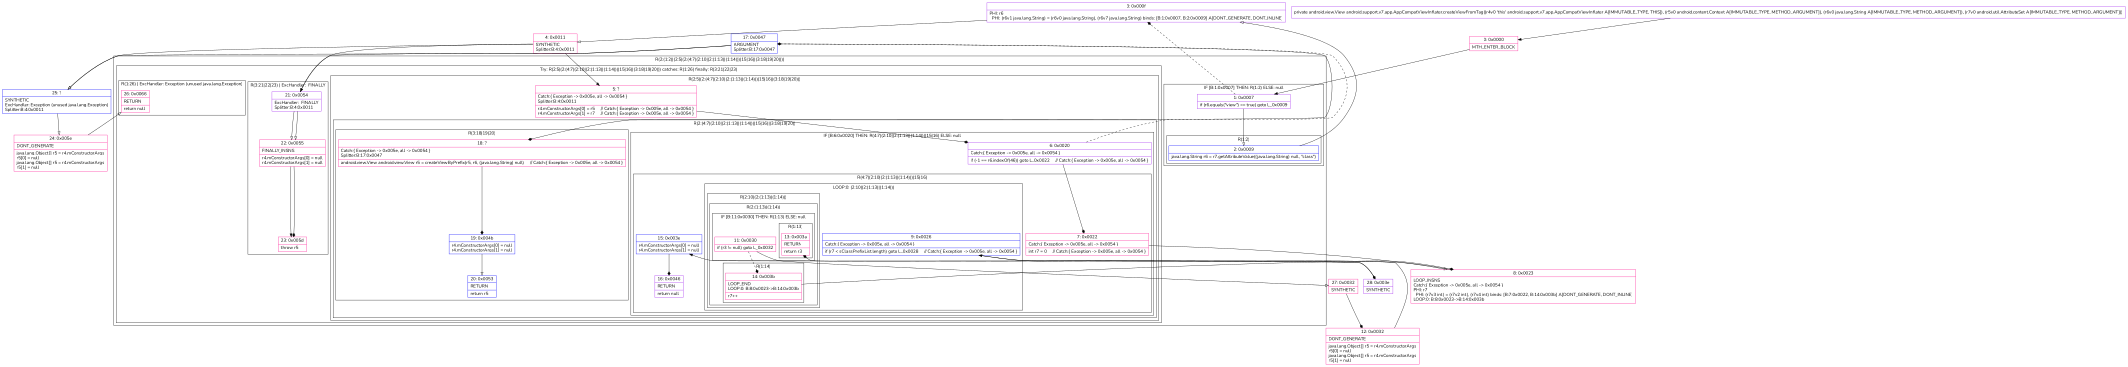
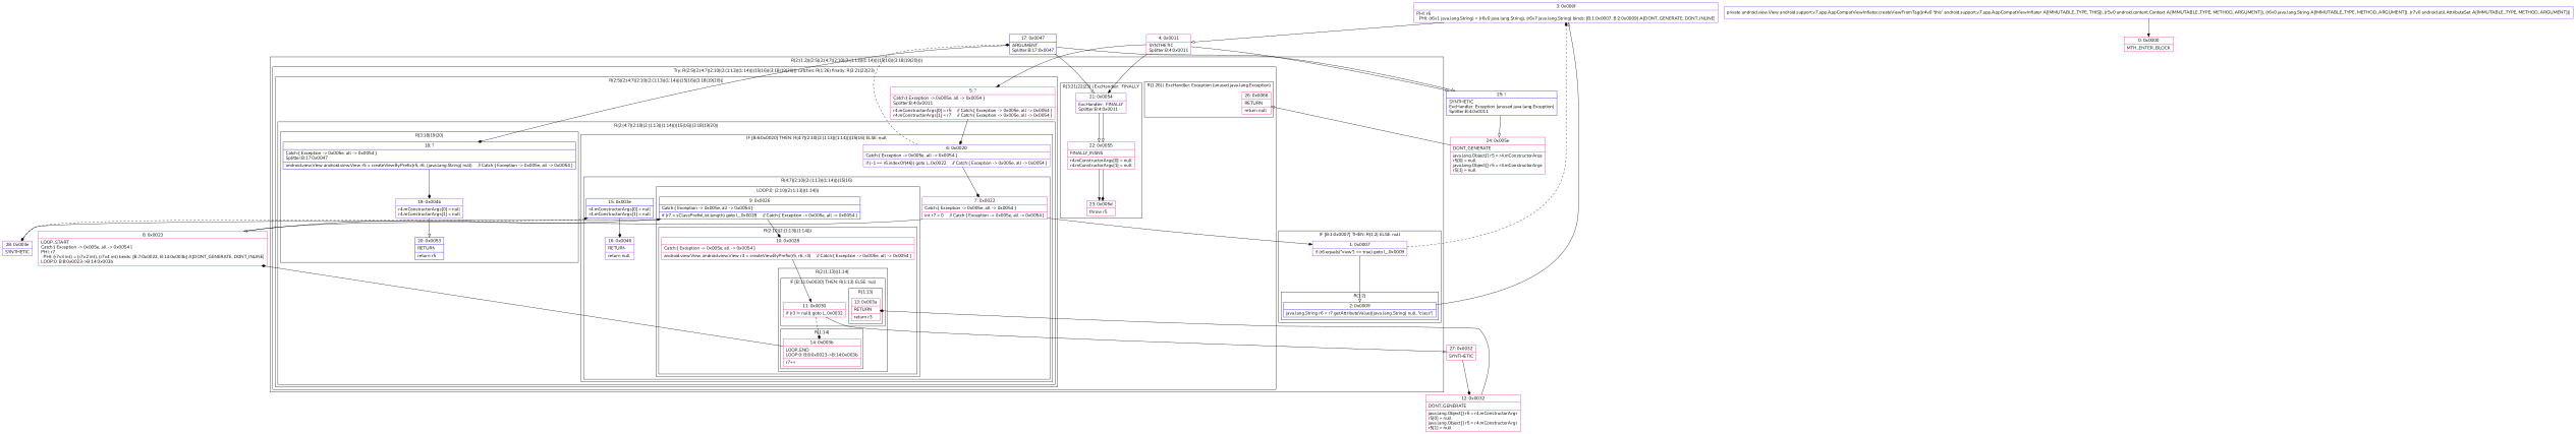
  digraph {
    fontname=Nunito
    node [color=deeppink fontname=Nunito shape=record]
    edge [arrowhead=diamond fontname=Nunito]
    n1 [color=blue label="{2\:\ 0x0009|java.lang.String r6 = r7.getAttributeValue((java.lang.String) null, \"class\")\l}"]
    n2 [color=purple label="{1\:\ 0x0007|if (r6.equals(\"view\") == true) goto L_0x0009\l}"]
    n3 [label="{13\:\ 0x003a|RETURN\l|return r3\l}"]
    n4 [label="{11\:\ 0x0030|if (r3 != null) goto L_0x0032\l}"]
    n5 [label="{14\:\ 0x003b|LOOP_END\lLOOP:0: B:8:0x0023\-\>B:14:0x003b\l|r7++\l}"]
+   n6 [label="{10\:\ 0x0028|Catch:\{ Exception \-\> 0x005e, all \-\> 0x0054 \}\l|android.view.View android.view.View r3 = createViewByPrefix(r5, r6, r3)     \/\/ Catch:\{ Exception \-\> 0x005e, all \-\> 0x0054 \}\l}"]
    n7 [color=blue label="{9\:\ 0x0026|Catch:\{ Exception \-\> 0x005e, all \-\> 0x0054 \}\l|if (r7 \< sClassPrefixList.length) goto L_0x0028     \/\/ Catch:\{ Exception \-\> 0x005e, all \-\> 0x0054 \}\l}"]
    n8 [label="{7\:\ 0x0022|Catch:\{ Exception \-\> 0x005e, all \-\> 0x0054 \}\l|int r7 = 0     \/\/ Catch:\{ Exception \-\> 0x005e, all \-\> 0x0054 \}\l}"]
    n9 [color=blue label="{15\:\ 0x003e|r4.mConstructorArgs[0] = null\lr4.mConstructorArgs[1] = null\l}"]
    n10 [color=purple label="{16\:\ 0x0046|RETURN\l|return null\l}"]
    n11 [color=purple label="{6\:\ 0x0020|Catch:\{ Exception \-\> 0x005e, all \-\> 0x0054 \}\l|if (\-1 == r6.indexOf(46)) goto L_0x0022     \/\/ Catch:\{ Exception \-\> 0x005e, all \-\> 0x0054 \}\l}"]
-   n12 [label="{18\:\ ?|Catch:\{ Exception \-\> 0x005e, all \-\> 0x0054 \}\lSplitter:B:17:0x0047\l|android.view.View android.view.View r5 = createViewByPrefix(r5, r6, (java.lang.String) null)     \/\/ Catch:\{ Exception \-\> 0x005e, all \-\> 0x0054 \}\l}"]
-   n13 [color=blue label="{19\:\ 0x004b|r4.mConstructorArgs[0] = null\lr4.mConstructorArgs[1] = null\l}"]
+   n12 [color=blue label="{18\:\ ?|Catch:\{ Exception \-\> 0x005e, all \-\> 0x0054 \}\lSplitter:B:17:0x0047\l|android.view.View android.view.View r5 = createViewByPrefix(r5, r6, (java.lang.String) null)     \/\/ Catch:\{ Exception \-\> 0x005e, all \-\> 0x0054 \}\l}"]
+   n13 [color=purple label="{19\:\ 0x004b|r4.mConstructorArgs[0] = null\lr4.mConstructorArgs[1] = null\l}"]
    n14 [color=blue label="{20\:\ 0x0053|RETURN\l|return r5\l}"]
    n15 [label="{5\:\ ?|Catch:\{ Exception \-\> 0x005e, all \-\> 0x0054 \}\lSplitter:B:4:0x0011\l|r4.mConstructorArgs[0] = r5     \/\/ Catch:\{ Exception \-\> 0x005e, all \-\> 0x0054 \}\lr4.mConstructorArgs[1] = r7     \/\/ Catch:\{ Exception \-\> 0x005e, all \-\> 0x0054 \}\l}"]
    n16 [label="{26\:\ 0x0066|RETURN\l|return null\l}"]
    n17 [color=purple label="{21\:\ 0x0054|ExcHandler:  FINALLY\lSplitter:B:4:0x0011\l}"]
    n18 [label="{22\:\ 0x0055|FINALLY_INSNS\l|r4.mConstructorArgs[0] = null\lr4.mConstructorArgs[1] = null\l}"]
    n19 [label="{23\:\ 0x005d|throw r5\l}"]
    n20 [color=purple label="{3\:\ 0x000f|PHI: r6 \l  PHI: (r6v1 java.lang.String) = (r6v0 java.lang.String), (r6v7 java.lang.String) binds: [B:1:0x0007, B:2:0x0009] A[DONT_GENERATE, DONT_INLINE]\l}"]
    n21 [label="{27\:\ 0x0032|SYNTHETIC\l}"]
-   n22 [label="{8\:\ 0x0023|LOOP_INSNS\lCatch:\{ Exception \-\> 0x005e, all \-\> 0x0054 \}\lPHI: r7 \l  PHI: (r7v3 int) = (r7v2 int), (r7v4 int) binds: [B:7:0x0022, B:14:0x003b] A[DONT_GENERATE, DONT_INLINE]\lLOOP:0: B:8:0x0023\-\>B:14:0x003b\l}"]
+   n22 [label="{8\:\ 0x0023|LOOP_START\lCatch:\{ Exception \-\> 0x005e, all \-\> 0x0054 \}\lPHI: r7 \l  PHI: (r7v3 int) = (r7v2 int), (r7v4 int) binds: [B:7:0x0022, B:14:0x003b] A[DONT_GENERATE, DONT_INLINE]\lLOOP:0: B:8:0x0023\-\>B:14:0x003b\l}"]
    n23 [color=purple label="{28\:\ 0x003e|SYNTHETIC\l}"]
    n24 [color=blue label="{17\:\ 0x0047|ARGUMENT\lSplitter:B:17:0x0047\l}"]
    n25 [label="{4\:\ 0x0011|SYNTHETIC\lSplitter:B:4:0x0011\l}"]
    n26 [color=blue label="{25\:\ ?|SYNTHETIC\lExcHandler: Exception (unused java.lang.Exception)\lSplitter:B:4:0x0011\l}"]
    n27 [label="{12\:\ 0x0032|DONT_GENERATE\l|java.lang.Object[] r5 = r4.mConstructorArgs\lr5[0] = null\ljava.lang.Object[] r5 = r4.mConstructorArgs\lr5[1] = null\l}"]
    n28 [label="{0\:\ 0x0000|MTH_ENTER_BLOCK\l}"]
    n29 [label="{24\:\ 0x005e|DONT_GENERATE\l|java.lang.Object[] r5 = r4.mConstructorArgs\lr5[0] = null\ljava.lang.Object[] r5 = r4.mConstructorArgs\lr5[1] = null\l}"]
    n30 [color=purple label="{private android.view.View android.support.v7.app.AppCompatViewInflater.createViewFromTag((r4v0 'this' android.support.v7.app.AppCompatViewInflater A[IMMUTABLE_TYPE, THIS]), (r5v0 android.content.Context A[IMMUTABLE_TYPE, METHOD_ARGUMENT]), (r6v0 java.lang.String A[IMMUTABLE_TYPE, METHOD_ARGUMENT]), (r7v0 android.util.AttributeSet A[IMMUTABLE_TYPE, METHOD_ARGUMENT])) }"]
    subgraph cluster_1 {
      label="R(2:(1:2)|(2:5|(2:(4:7|(2:10|(2:(1:13)|(1:14)))|15|16)|(3:18|19|20))))"
      subgraph cluster_2 {
        label="IF [B:1:0x0007] THEN: R(1:2) ELSE: null"
        n2
        subgraph cluster_3 {
          label="R(1:2)"
          n1
        }
      }
      subgraph cluster_4 {
        label="Try: R(2:5|(2:(4:7|(2:10|(2:(1:13)|(1:14)))|15|16)|(3:18|19|20))) catches: R(1:26) finally: R(3:21|22|23)"
        subgraph cluster_5 {
          label="R(2:5|(2:(4:7|(2:10|(2:(1:13)|(1:14)))|15|16)|(3:18|19|20)))"
          n15
          subgraph cluster_6 {
            label="R(2:(4:7|(2:10|(2:(1:13)|(1:14)))|15|16)|(3:18|19|20))"
            subgraph cluster_7 {
              label="IF [B:6:0x0020] THEN: R(4:7|(2:10|(2:(1:13)|(1:14)))|15|16) ELSE: null"
              n11
              subgraph cluster_8 {
                label="R(4:7|(2:10|(2:(1:13)|(1:14)))|15|16)"
                n8
                n9
                n10
                subgraph cluster_9 {
                  label="LOOP:0: (2:10|(2:(1:13)|(1:14)))"
                  n7
                  subgraph cluster_10 {
                    label="R(2:10|(2:(1:13)|(1:14)))"
+                   n6
                    subgraph cluster_11 {
                      label="R(2:(1:13)|(1:14))"
                      subgraph cluster_12 {
                        label="IF [B:11:0x0030] THEN: R(1:13) ELSE: null"
                        n4
                        subgraph cluster_13 {
                          label="R(1:13)"
                          n3
                        }
                      }
                      subgraph cluster_14 {
                        label="R(1:14)"
                        n5
                      }
                    }
                  }
                }
              }
            }
            subgraph cluster_15 {
              label="R(3:18|19|20)"
              n12
              n13
              n14
            }
          }
        }
        subgraph cluster_16 {
          label="R(1:26) | ExcHandler: Exception (unused java.lang.Exception)\l"
          n16
        }
        subgraph cluster_17 {
          label="R(3:21|22|23) | ExcHandler:  FINALLY\l"
          n17
          n18
          n19
        }
      }
    }
    subgraph cluster_18 {
      label="R(1:26) | ExcHandler: Exception (unused java.lang.Exception)\l"
    }
    subgraph cluster_19 {
      label="R(3:21|22|23) | ExcHandler:  FINALLY\l"
    }
    n1 -> n20 [arrowhead=onormal]
    n2 -> n1 [arrowhead=onormal]
    n2 -> n20 [style=dashed]
    n4 -> n5 [style=dashed]
    n4 -> n21 [arrowhead=onormal]
    n5 -> n22
+   n6 -> n4 [arrowhead=normal]
+   n7 -> n6
    n7 -> n23 [style=solid]
    n8 -> n22 [arrowhead=onormal]
    n9 -> n10
    n11 -> n8
    n11 -> n24 [style=dashed]
    n12 -> n13
    n13 -> n14 [arrowhead=onormal]
    n15 -> n11
    n17 -> n18 [arrowhead=onormal]
    n17 -> n18 [arrowhead=onormal]
    n18 -> n19 [arrowhead=normal]
    n18 -> n19
    n20 -> n25 [arrowhead=onormal]
    n21 -> n27
    n22 -> n7 [arrowhead=normal]
-   n23 -> n9 [arrowhead=normal]
+   n23 -> n9 [arrowhead=normal style=dashed]
    n24 -> n12
    n24 -> n17 [arrowhead=onormal]
    n24 -> n26 [arrowhead=onormal]
    n25 -> n15 [arrowhead=normal]
    n25 -> n17 [arrowhead=normal]
    n25 -> n26 [arrowhead=onormal]
    n26 -> n29 [arrowhead=onormal]
    n27 -> n3
-   n28 -> n2 [arrowhead=normal]
+   n8 -> n2 [arrowhead=normal]
    n29 -> n16 [arrowhead=onormal]
    n30 -> n28 [arrowhead=normal]
  }
